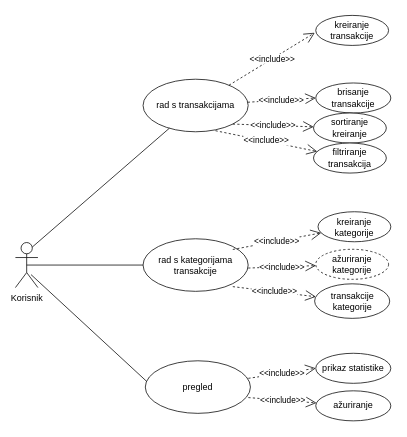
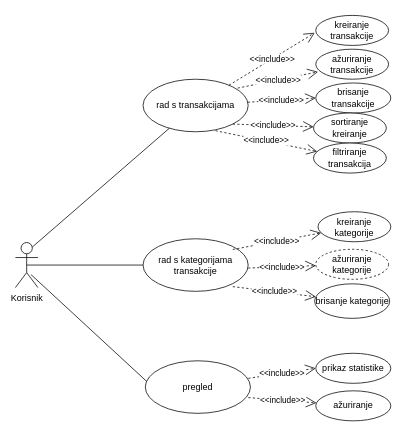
  <mxCell id="0" />
  <mxCell id="1" parent="0" />
  <mxCell id="2" value="Korisnik" style="shape=umlActor;verticalLabelPosition=bottom;labelBackgroundColor=#ffffff;verticalAlign=top;html=1;" parent="1" vertex="1"><mxGeometry x="20" y="322.5" width="30" height="60" as="geometry" /></mxCell>
  <mxCell id="3" value="kreiranje transakcije" style="ellipse;whiteSpace=wrap;html=1;" parent="1" vertex="1"><mxGeometry x="420" y="20" width="97" height="40" as="geometry" /></mxCell>
+ <mxCell id="4" value="ažuriranje transakcije" style="ellipse;whiteSpace=wrap;html=1;" parent="1" vertex="1"><mxGeometry x="420" y="65" width="97" height="40" as="geometry" /></mxCell>
  <mxCell id="5" value="brisanje transakcije" style="ellipse;whiteSpace=wrap;html=1;" parent="1" vertex="1"><mxGeometry x="420" y="110" width="100" height="40" as="geometry" /></mxCell>
  <mxCell id="6" value="rad s transakcijama" style="ellipse;whiteSpace=wrap;html=1;" parent="1" vertex="1"><mxGeometry x="190" y="105" width="140" height="70" as="geometry" /></mxCell>
  <mxCell id="7" value="rad s kategorijama transakcije" style="ellipse;whiteSpace=wrap;html=1;" parent="1" vertex="1"><mxGeometry x="190" y="317.5" width="140" height="70" as="geometry" /></mxCell>
  <mxCell id="8" value="pregled" style="ellipse;whiteSpace=wrap;html=1;" parent="1" vertex="1"><mxGeometry x="193" y="480" width="140" height="70" as="geometry" /></mxCell>
  <mxCell id="9" value="" style="endArrow=none;html=1;exitX=0.75;exitY=0.1;exitDx=0;exitDy=0;exitPerimeter=0;" parent="1" source="2" target="6" edge="1"><mxGeometry width="50" height="50" relative="1" as="geometry"><mxPoint x="70" y="300" as="sourcePoint" /><mxPoint x="180" y="180" as="targetPoint" /></mxGeometry></mxCell>
  <mxCell id="10" value="" style="endArrow=none;html=1;exitX=0.693;exitY=0.712;exitDx=0;exitDy=0;exitPerimeter=0;entryX=0.014;entryY=0.394;entryDx=0;entryDy=0;entryPerimeter=0;" parent="1" source="2" target="8" edge="1"><mxGeometry width="50" height="50" relative="1" as="geometry"><mxPoint x="60" y="420" as="sourcePoint" /><mxPoint x="170" y="540" as="targetPoint" /></mxGeometry></mxCell>
  <mxCell id="11" value="" style="endArrow=none;html=1;exitX=0.5;exitY=0.5;exitDx=0;exitDy=0;exitPerimeter=0;entryX=0;entryY=0.5;entryDx=0;entryDy=0;" parent="1" source="2" target="7" edge="1"><mxGeometry width="50" height="50" relative="1" as="geometry"><mxPoint x="75" y="360" as="sourcePoint" /><mxPoint x="180" y="360" as="targetPoint" /></mxGeometry></mxCell>
  <mxCell id="12" value="kreiranje kategorije" style="ellipse;whiteSpace=wrap;html=1;" parent="1" vertex="1"><mxGeometry x="423" y="281.5" width="97" height="40" as="geometry" /></mxCell>
  <mxCell id="13" value="ažuriranje kategorije" style="ellipse;whiteSpace=wrap;html=1;dashed=1;" parent="1" vertex="1"><mxGeometry x="420" y="331.5" width="97" height="40" as="geometry" /></mxCell>
- <mxCell id="14" value="transakcije kategorije" style="ellipse;whiteSpace=wrap;html=1;" parent="1" vertex="1"><mxGeometry x="418.5" y="377.5" width="100" height="46" as="geometry" /></mxCell>
+ <mxCell id="14" value="brisanje kategorije" style="ellipse;whiteSpace=wrap;html=1;" parent="1" vertex="1"><mxGeometry x="418.5" y="377.5" width="100" height="46" as="geometry" /></mxCell>
  <mxCell id="15" value="&amp;lt;&amp;lt;include&amp;gt;&amp;gt;" style="endArrow=open;endSize=12;dashed=1;html=1;entryX=-0.014;entryY=0.58;entryDx=0;entryDy=0;entryPerimeter=0;" parent="1" source="6" target="3" edge="1"><mxGeometry width="160" relative="1" as="geometry"><mxPoint x="315" y="140" as="sourcePoint" /><mxPoint x="390" y="120" as="targetPoint" /></mxGeometry></mxCell>
+ <mxCell id="16" value="&amp;lt;&amp;lt;include&amp;gt;&amp;gt;" style="endArrow=open;endSize=12;dashed=1;html=1;entryX=0.031;entryY=0.755;entryDx=0;entryDy=0;entryPerimeter=0;exitX=0.9;exitY=0.169;exitDx=0;exitDy=0;exitPerimeter=0;" parent="1" source="6" target="4" edge="1"><mxGeometry width="160" relative="1" as="geometry"><mxPoint x="325" y="150" as="sourcePoint" /><mxPoint x="400" y="130" as="targetPoint" /></mxGeometry></mxCell>
  <mxCell id="17" value="&amp;lt;&amp;lt;include&amp;gt;&amp;gt;" style="endArrow=open;endSize=12;dashed=1;html=1;entryX=0;entryY=0.5;entryDx=0;entryDy=0;" parent="1" source="6" target="5" edge="1"><mxGeometry width="160" relative="1" as="geometry"><mxPoint x="340" y="175" as="sourcePoint" /><mxPoint x="406.007" y="175.2" as="targetPoint" /></mxGeometry></mxCell>
  <mxCell id="18" value="&amp;lt;&amp;lt;include&amp;gt;&amp;gt;" style="endArrow=open;endSize=12;dashed=1;html=1;exitX=1;exitY=0;exitDx=0;exitDy=0;" parent="1" target="12" edge="1"><mxGeometry width="160" relative="1" as="geometry"><mxPoint x="309.497" y="331.751" as="sourcePoint" /><mxPoint x="406.007" y="184.2" as="targetPoint" /></mxGeometry></mxCell>
  <mxCell id="19" value="&amp;lt;&amp;lt;include&amp;gt;&amp;gt;" style="endArrow=open;endSize=12;dashed=1;html=1;exitX=1;exitY=0.5;exitDx=0;exitDy=0;" parent="1" target="13" edge="1"><mxGeometry width="160" relative="1" as="geometry"><mxPoint x="330" y="356.5" as="sourcePoint" /><mxPoint x="406.824" y="325.784" as="targetPoint" /></mxGeometry></mxCell>
  <mxCell id="20" value="&amp;lt;&amp;lt;include&amp;gt;&amp;gt;" style="endArrow=open;endSize=12;dashed=1;html=1;exitX=1;exitY=1;exitDx=0;exitDy=0;" parent="1" target="14" edge="1"><mxGeometry width="160" relative="1" as="geometry"><mxPoint x="309.497" y="381.249" as="sourcePoint" /><mxPoint x="416.824" y="335.784" as="targetPoint" /></mxGeometry></mxCell>
  <mxCell id="21" value="sortiranje kreiranje" style="ellipse;whiteSpace=wrap;html=1;" parent="1" vertex="1"><mxGeometry x="417" y="150" width="97" height="40" as="geometry" /></mxCell>
  <mxCell id="22" value="filtriranje transakcija" style="ellipse;whiteSpace=wrap;html=1;" parent="1" vertex="1"><mxGeometry x="417" y="190" width="97" height="40" as="geometry" /></mxCell>
  <mxCell id="23" value="ažuriranje" style="ellipse;whiteSpace=wrap;html=1;" parent="1" vertex="1"><mxGeometry x="420" y="520" width="100" height="40" as="geometry" /></mxCell>
  <mxCell id="24" value="&amp;lt;&amp;lt;include&amp;gt;&amp;gt;" style="endArrow=open;endSize=12;dashed=1;html=1;exitX=1;exitY=1;exitDx=0;exitDy=0;" parent="1" source="6" target="21" edge="1"><mxGeometry width="160" relative="1" as="geometry"><mxPoint x="319.497" y="382.249" as="sourcePoint" /><mxPoint x="406.453" y="398.601" as="targetPoint" /></mxGeometry></mxCell>
  <mxCell id="25" value="&amp;lt;&amp;lt;include&amp;gt;&amp;gt;" style="endArrow=open;endSize=12;dashed=1;html=1;exitX=0.689;exitY=0.98;exitDx=0;exitDy=0;exitPerimeter=0;" parent="1" source="6" target="22" edge="1"><mxGeometry width="160" relative="1" as="geometry"><mxPoint x="330.335" y="547.254" as="sourcePoint" /><mxPoint x="389.166" y="529.201" as="targetPoint" /></mxGeometry></mxCell>
  <mxCell id="26" value="&amp;lt;&amp;lt;include&amp;gt;&amp;gt;" style="endArrow=open;endSize=12;dashed=1;html=1;exitX=0.98;exitY=0.7;exitDx=0;exitDy=0;exitPerimeter=0;" parent="1" source="8" target="23" edge="1"><mxGeometry width="160" relative="1" as="geometry"><mxPoint x="343.335" y="517.254" as="sourcePoint" /><mxPoint x="402.166" y="499.201" as="targetPoint" /></mxGeometry></mxCell>
  <mxCell id="27" value="prikaz statistike" style="ellipse;whiteSpace=wrap;html=1;" vertex="1" parent="1"><mxGeometry x="420" y="470" width="100" height="40" as="geometry" /></mxCell>
  <mxCell id="28" value="&amp;lt;&amp;lt;include&amp;gt;&amp;gt;" style="endArrow=open;endSize=12;dashed=1;html=1;exitX=0.98;exitY=0.334;exitDx=0;exitDy=0;entryX=0;entryY=0.5;entryDx=0;entryDy=0;exitPerimeter=0;" edge="1" parent="1" source="8" target="27"><mxGeometry width="160" relative="1" as="geometry"><mxPoint x="322.497" y="549.749" as="sourcePoint" /><mxPoint x="433.803" y="564" as="targetPoint" /></mxGeometry></mxCell>
